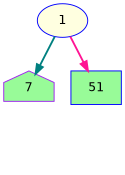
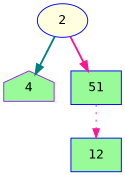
  strict digraph {
    fontname="DejaVu Sans Mono"
    node [color=blue fillcolor=palegreen fontname="DejaVu Sans Mono" shape=box style=filled]
    edge [color=deeppink fontname="DejaVu Sans Mono" style=bold]
-   1 [entry=true fillcolor=lightyellow shape=ellipse]
-   7 [color=purple shape=house]
+   1 [entry=true fillcolor=lightyellow shape=ellipse label=2]
+   7 [color=purple shape=house label=4]
    n3 [label=51]
+   12
    1 -> 7 [color=teal cond=true]
    1 -> n3 [cond=false]
+   n3 -> 12 [style=dotted]
  }
